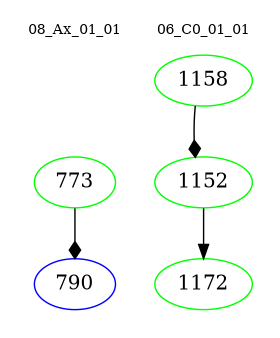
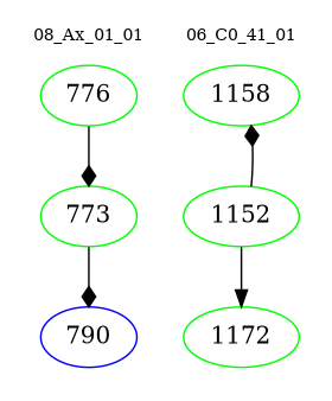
  digraph {
    node [color=green]
    edge [arrowhead=diamond color=black]
+   n1 [label=776]
    n2 [label=773]
    n3 [color=blue label=790]
    n4 [label=1158]
    n5 [label=1152]
    n6 [label=1172]
    subgraph cluster_1 {
      color=white
      fontsize=10
      label="08_Ax_01_01"
+     n1
      n2
      n3
    }
    subgraph cluster_2 {
      color=white
      fontsize=10
-     label="06_C0_01_01"
+     label="06_C0_41_01"
      n4
      n5
      n6
    }
+   n1 -> n2
    n2 -> n3
-   n4 -> n5
+   n5 -> n4
    n5 -> n6 [arrowhead=normal]
  }
